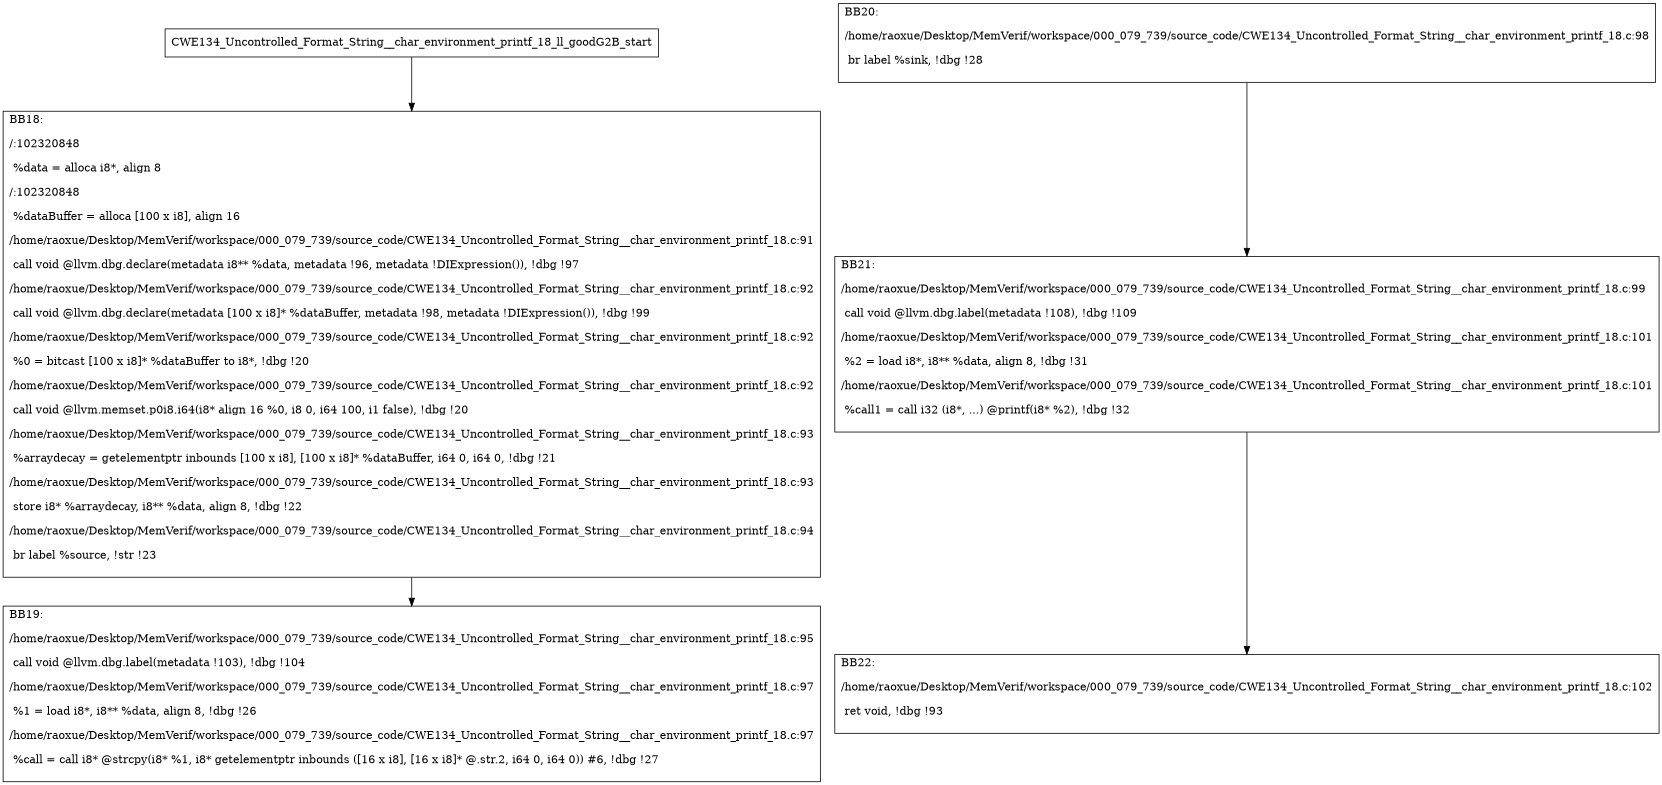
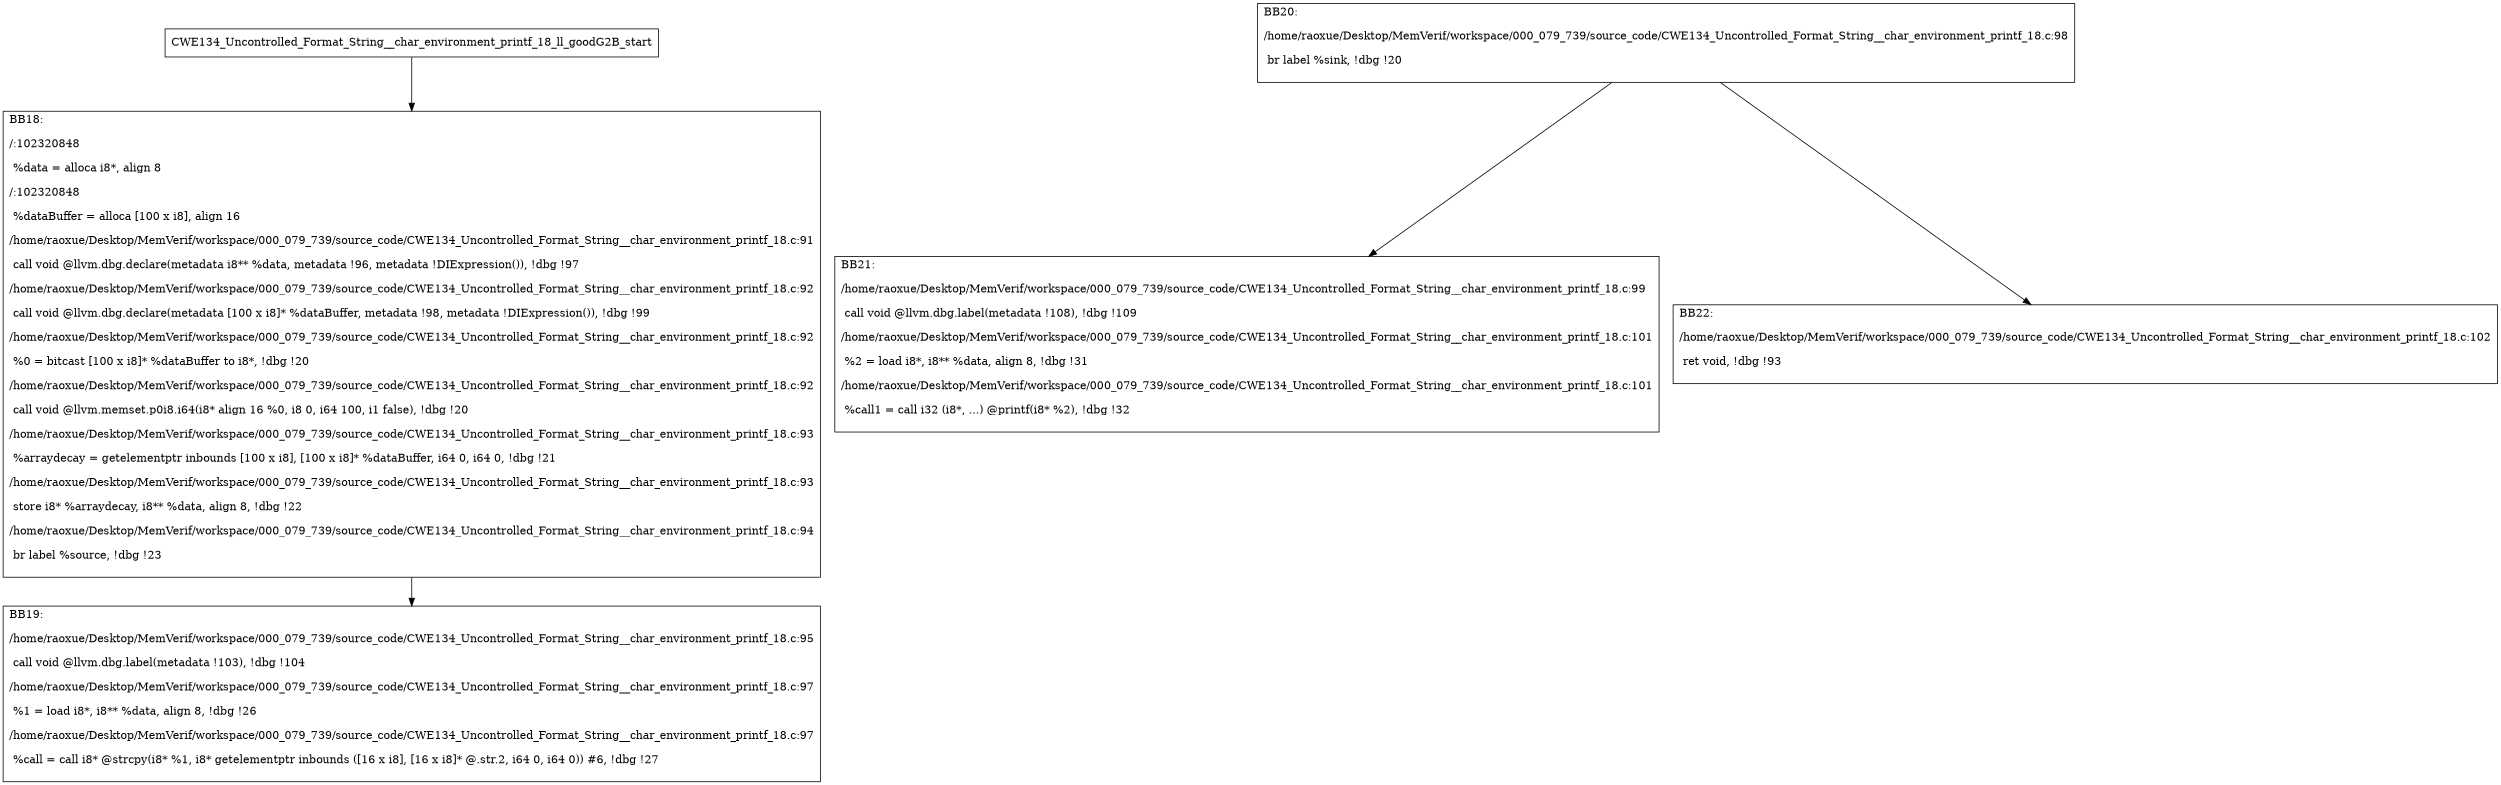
  digraph {
    node [shape=record]
    n1 [label="{CWE134_Uncontrolled_Format_String__char_environment_printf_18_ll_goodG2B_start}"]
-   n2 [label="{BB18:\l\l/:102320848\l\n  %data = alloca i8*, align 8\l\n/:102320848\l\n  %dataBuffer = alloca [100 x i8], align 16\l\n/home/raoxue/Desktop/MemVerif/workspace/000_079_739/source_code/CWE134_Uncontrolled_Format_String__char_environment_printf_18.c:91\l\n  call void @llvm.dbg.declare(metadata i8** %data, metadata !96, metadata !DIExpression()), !dbg !97\l\n/home/raoxue/Desktop/MemVerif/workspace/000_079_739/source_code/CWE134_Uncontrolled_Format_String__char_environment_printf_18.c:92\l\n  call void @llvm.dbg.declare(metadata [100 x i8]* %dataBuffer, metadata !98, metadata !DIExpression()), !dbg !99\l\n/home/raoxue/Desktop/MemVerif/workspace/000_079_739/source_code/CWE134_Uncontrolled_Format_String__char_environment_printf_18.c:92\l\n  %0 = bitcast [100 x i8]* %dataBuffer to i8*, !dbg !20\l\n/home/raoxue/Desktop/MemVerif/workspace/000_079_739/source_code/CWE134_Uncontrolled_Format_String__char_environment_printf_18.c:92\l\n  call void @llvm.memset.p0i8.i64(i8* align 16 %0, i8 0, i64 100, i1 false), !dbg !20\l\n/home/raoxue/Desktop/MemVerif/workspace/000_079_739/source_code/CWE134_Uncontrolled_Format_String__char_environment_printf_18.c:93\l\n  %arraydecay = getelementptr inbounds [100 x i8], [100 x i8]* %dataBuffer, i64 0, i64 0, !dbg !21\l\n/home/raoxue/Desktop/MemVerif/workspace/000_079_739/source_code/CWE134_Uncontrolled_Format_String__char_environment_printf_18.c:93\l\n  store i8* %arraydecay, i8** %data, align 8, !dbg !22\l\n/home/raoxue/Desktop/MemVerif/workspace/000_079_739/source_code/CWE134_Uncontrolled_Format_String__char_environment_printf_18.c:94\l\n  br label %source, !str !23\l\n}"]
+   n2 [label="{BB18:\l\l/:102320848\l\n  %data = alloca i8*, align 8\l\n/:102320848\l\n  %dataBuffer = alloca [100 x i8], align 16\l\n/home/raoxue/Desktop/MemVerif/workspace/000_079_739/source_code/CWE134_Uncontrolled_Format_String__char_environment_printf_18.c:91\l\n  call void @llvm.dbg.declare(metadata i8** %data, metadata !96, metadata !DIExpression()), !dbg !97\l\n/home/raoxue/Desktop/MemVerif/workspace/000_079_739/source_code/CWE134_Uncontrolled_Format_String__char_environment_printf_18.c:92\l\n  call void @llvm.dbg.declare(metadata [100 x i8]* %dataBuffer, metadata !98, metadata !DIExpression()), !dbg !99\l\n/home/raoxue/Desktop/MemVerif/workspace/000_079_739/source_code/CWE134_Uncontrolled_Format_String__char_environment_printf_18.c:92\l\n  %0 = bitcast [100 x i8]* %dataBuffer to i8*, !dbg !20\l\n/home/raoxue/Desktop/MemVerif/workspace/000_079_739/source_code/CWE134_Uncontrolled_Format_String__char_environment_printf_18.c:92\l\n  call void @llvm.memset.p0i8.i64(i8* align 16 %0, i8 0, i64 100, i1 false), !dbg !20\l\n/home/raoxue/Desktop/MemVerif/workspace/000_079_739/source_code/CWE134_Uncontrolled_Format_String__char_environment_printf_18.c:93\l\n  %arraydecay = getelementptr inbounds [100 x i8], [100 x i8]* %dataBuffer, i64 0, i64 0, !dbg !21\l\n/home/raoxue/Desktop/MemVerif/workspace/000_079_739/source_code/CWE134_Uncontrolled_Format_String__char_environment_printf_18.c:93\l\n  store i8* %arraydecay, i8** %data, align 8, !dbg !22\l\n/home/raoxue/Desktop/MemVerif/workspace/000_079_739/source_code/CWE134_Uncontrolled_Format_String__char_environment_printf_18.c:94\l\n  br label %source, !dbg !23\l\n}"]
    n3 [label="{BB19:\l\l/home/raoxue/Desktop/MemVerif/workspace/000_079_739/source_code/CWE134_Uncontrolled_Format_String__char_environment_printf_18.c:95\l\n  call void @llvm.dbg.label(metadata !103), !dbg !104\l\n/home/raoxue/Desktop/MemVerif/workspace/000_079_739/source_code/CWE134_Uncontrolled_Format_String__char_environment_printf_18.c:97\l\n  %1 = load i8*, i8** %data, align 8, !dbg !26\l\n/home/raoxue/Desktop/MemVerif/workspace/000_079_739/source_code/CWE134_Uncontrolled_Format_String__char_environment_printf_18.c:97\l\n  %call = call i8* @strcpy(i8* %1, i8* getelementptr inbounds ([16 x i8], [16 x i8]* @.str.2, i64 0, i64 0)) #6, !dbg !27\l\n}"]
-   n4 [label="{BB20:\l\l/home/raoxue/Desktop/MemVerif/workspace/000_079_739/source_code/CWE134_Uncontrolled_Format_String__char_environment_printf_18.c:98\l\n  br label %sink, !dbg !28\l\n}"]
+   n4 [label="{BB20:\l\l/home/raoxue/Desktop/MemVerif/workspace/000_079_739/source_code/CWE134_Uncontrolled_Format_String__char_environment_printf_18.c:98\l\n  br label %sink, !dbg !20\l\n}"]
    n5 [label="{BB21:\l\l/home/raoxue/Desktop/MemVerif/workspace/000_079_739/source_code/CWE134_Uncontrolled_Format_String__char_environment_printf_18.c:99\l\n  call void @llvm.dbg.label(metadata !108), !dbg !109\l\n/home/raoxue/Desktop/MemVerif/workspace/000_079_739/source_code/CWE134_Uncontrolled_Format_String__char_environment_printf_18.c:101\l\n  %2 = load i8*, i8** %data, align 8, !dbg !31\l\n/home/raoxue/Desktop/MemVerif/workspace/000_079_739/source_code/CWE134_Uncontrolled_Format_String__char_environment_printf_18.c:101\l\n  %call1 = call i32 (i8*, ...) @printf(i8* %2), !dbg !32\l\n}"]
    n6 [label="{BB22:\l\l/home/raoxue/Desktop/MemVerif/workspace/000_079_739/source_code/CWE134_Uncontrolled_Format_String__char_environment_printf_18.c:102\l\n  ret void, !dbg !93\l\n}"]
    n1 -> n2
    n2 -> n3
    n4 -> n5
-   n5 -> n6
+   n4 -> n6
  }
